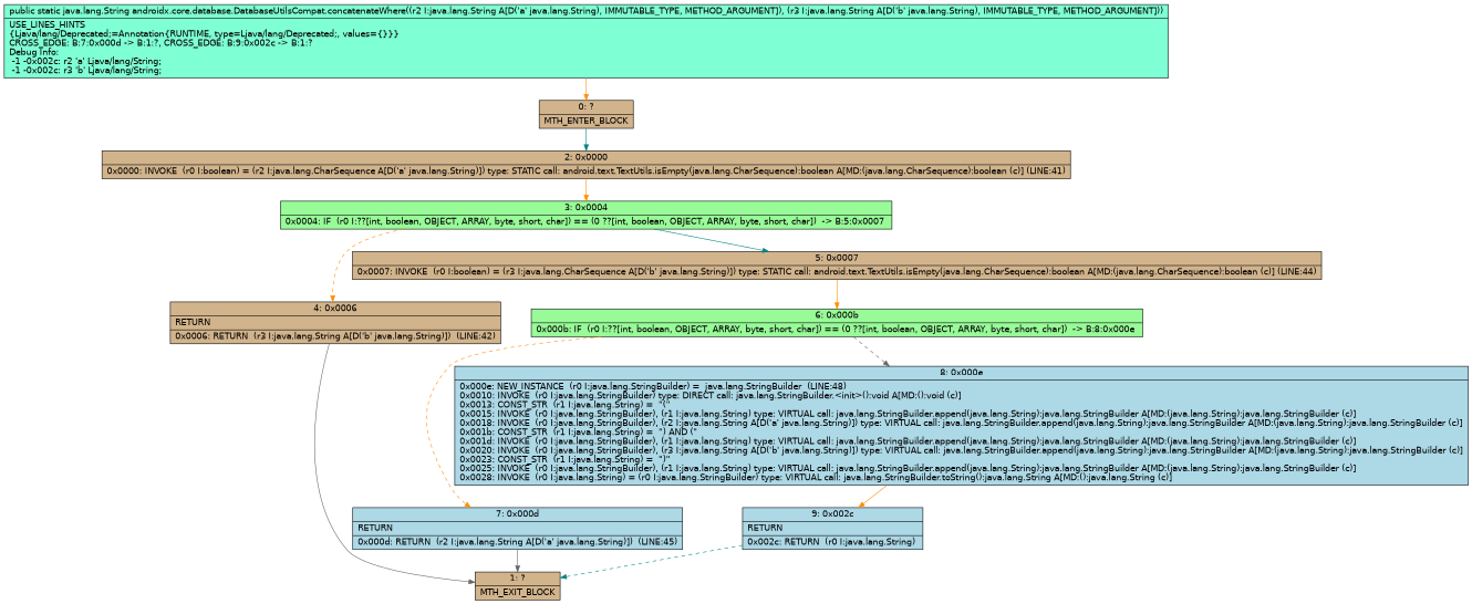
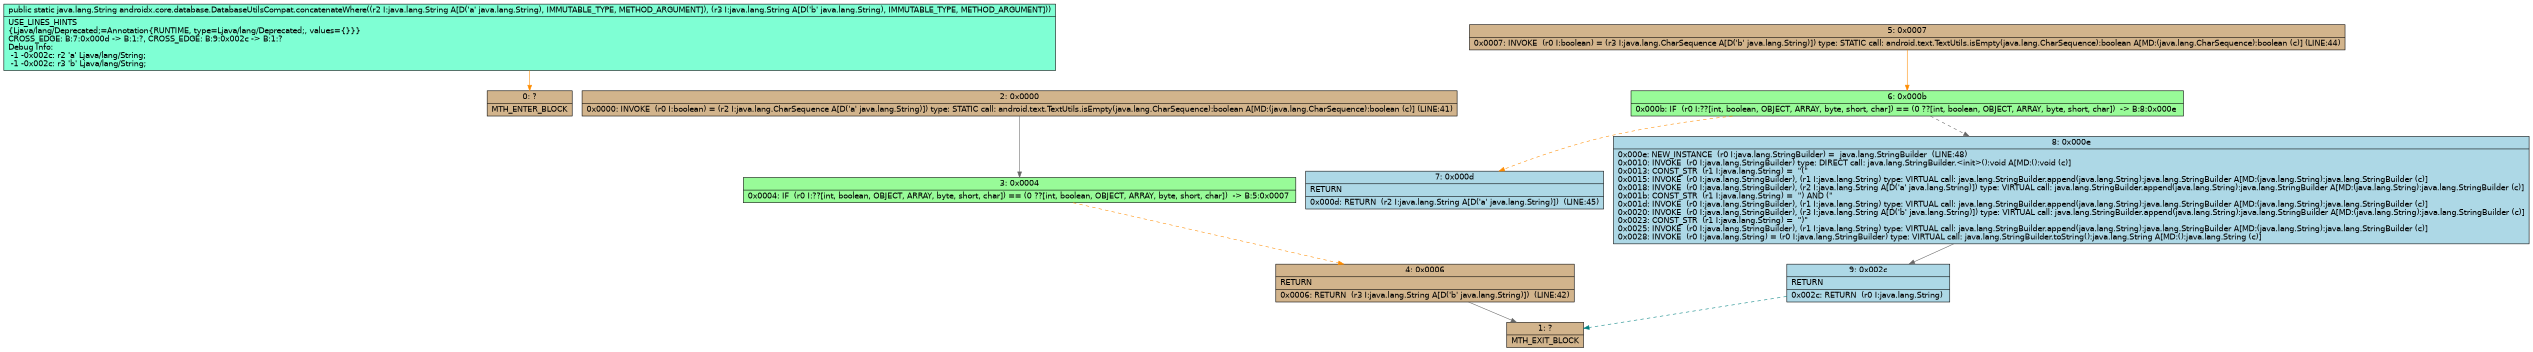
  digraph {
    fontname="DejaVu Sans"
    node [fillcolor=tan fontname="DejaVu Sans" shape=record style=filled]
    edge [color=darkorange fontname="DejaVu Sans" style=solid]
    n1 [label="{0\:\ ?|MTH_ENTER_BLOCK\l}"]
    n2 [label="{2\:\ 0x0000|0x0000: INVOKE  (r0 I:boolean) = (r2 I:java.lang.CharSequence A[D('a' java.lang.String)]) type: STATIC call: android.text.TextUtils.isEmpty(java.lang.CharSequence):boolean A[MD:(java.lang.CharSequence):boolean (c)] (LINE:41)\l}"]
    n3 [fillcolor=palegreen label="{3\:\ 0x0004|0x0004: IF  (r0 I:??[int, boolean, OBJECT, ARRAY, byte, short, char]) == (0 ??[int, boolean, OBJECT, ARRAY, byte, short, char])  \-\> B:5:0x0007 \l}"]
    n4 [label="{4\:\ 0x0006|RETURN\l|0x0006: RETURN  (r3 I:java.lang.String A[D('b' java.lang.String)])  (LINE:42)\l}"]
    n5 [label="{5\:\ 0x0007|0x0007: INVOKE  (r0 I:boolean) = (r3 I:java.lang.CharSequence A[D('b' java.lang.String)]) type: STATIC call: android.text.TextUtils.isEmpty(java.lang.CharSequence):boolean A[MD:(java.lang.CharSequence):boolean (c)] (LINE:44)\l}"]
    n6 [label="{1\:\ ?|MTH_EXIT_BLOCK\l}"]
    n7 [fillcolor=palegreen label="{6\:\ 0x000b|0x000b: IF  (r0 I:??[int, boolean, OBJECT, ARRAY, byte, short, char]) == (0 ??[int, boolean, OBJECT, ARRAY, byte, short, char])  \-\> B:8:0x000e \l}"]
    n8 [fillcolor=lightblue label="{7\:\ 0x000d|RETURN\l|0x000d: RETURN  (r2 I:java.lang.String A[D('a' java.lang.String)])  (LINE:45)\l}"]
    n9 [fillcolor=lightblue label="{8\:\ 0x000e|0x000e: NEW_INSTANCE  (r0 I:java.lang.StringBuilder) =  java.lang.StringBuilder  (LINE:48)\l0x0010: INVOKE  (r0 I:java.lang.StringBuilder) type: DIRECT call: java.lang.StringBuilder.\<init\>():void A[MD:():void (c)]\l0x0013: CONST_STR  (r1 I:java.lang.String) =  \"(\" \l0x0015: INVOKE  (r0 I:java.lang.StringBuilder), (r1 I:java.lang.String) type: VIRTUAL call: java.lang.StringBuilder.append(java.lang.String):java.lang.StringBuilder A[MD:(java.lang.String):java.lang.StringBuilder (c)]\l0x0018: INVOKE  (r0 I:java.lang.StringBuilder), (r2 I:java.lang.String A[D('a' java.lang.String)]) type: VIRTUAL call: java.lang.StringBuilder.append(java.lang.String):java.lang.StringBuilder A[MD:(java.lang.String):java.lang.StringBuilder (c)]\l0x001b: CONST_STR  (r1 I:java.lang.String) =  \") AND (\" \l0x001d: INVOKE  (r0 I:java.lang.StringBuilder), (r1 I:java.lang.String) type: VIRTUAL call: java.lang.StringBuilder.append(java.lang.String):java.lang.StringBuilder A[MD:(java.lang.String):java.lang.StringBuilder (c)]\l0x0020: INVOKE  (r0 I:java.lang.StringBuilder), (r3 I:java.lang.String A[D('b' java.lang.String)]) type: VIRTUAL call: java.lang.StringBuilder.append(java.lang.String):java.lang.StringBuilder A[MD:(java.lang.String):java.lang.StringBuilder (c)]\l0x0023: CONST_STR  (r1 I:java.lang.String) =  \")\" \l0x0025: INVOKE  (r0 I:java.lang.StringBuilder), (r1 I:java.lang.String) type: VIRTUAL call: java.lang.StringBuilder.append(java.lang.String):java.lang.StringBuilder A[MD:(java.lang.String):java.lang.StringBuilder (c)]\l0x0028: INVOKE  (r0 I:java.lang.String) = (r0 I:java.lang.StringBuilder) type: VIRTUAL call: java.lang.StringBuilder.toString():java.lang.String A[MD:():java.lang.String (c)]\l}"]
    n10 [fillcolor=lightblue label="{9\:\ 0x002c|RETURN\l|0x002c: RETURN  (r0 I:java.lang.String) \l}"]
    n11 [fillcolor=aquamarine label="{public static java.lang.String androidx.core.database.DatabaseUtilsCompat.concatenateWhere((r2 I:java.lang.String A[D('a' java.lang.String), IMMUTABLE_TYPE, METHOD_ARGUMENT]), (r3 I:java.lang.String A[D('b' java.lang.String), IMMUTABLE_TYPE, METHOD_ARGUMENT]))  | USE_LINES_HINTS\l\{Ljava\/lang\/Deprecated;=Annotation\{RUNTIME, type=Ljava\/lang\/Deprecated;, values=\{\}\}\}\lCROSS_EDGE: B:7:0x000d \-\> B:1:?, CROSS_EDGE: B:9:0x002c \-\> B:1:?\lDebug Info:\l  \-1 \-0x002c: r2 'a' Ljava\/lang\/String;\l  \-1 \-0x002c: r3 'b' Ljava\/lang\/String;\l}"]
-   n1 -> n2 [color=teal]
-   n2 -> n3
+   n2 -> n3 [color=gray40]
    n3 -> n4 [style=dashed]
-   n3 -> n5 [color=teal]
    n4 -> n6 [color=gray40]
    n5 -> n7
    n7 -> n8 [style=dashed]
    n7 -> n9 [color=gray40 style=dashed]
-   n8 -> n6 [color=gray40]
-   n9 -> n10
+   n9 -> n10 [color=gray40]
    n10 -> n6 [color=teal style=dashed]
    n11 -> n1
  }
